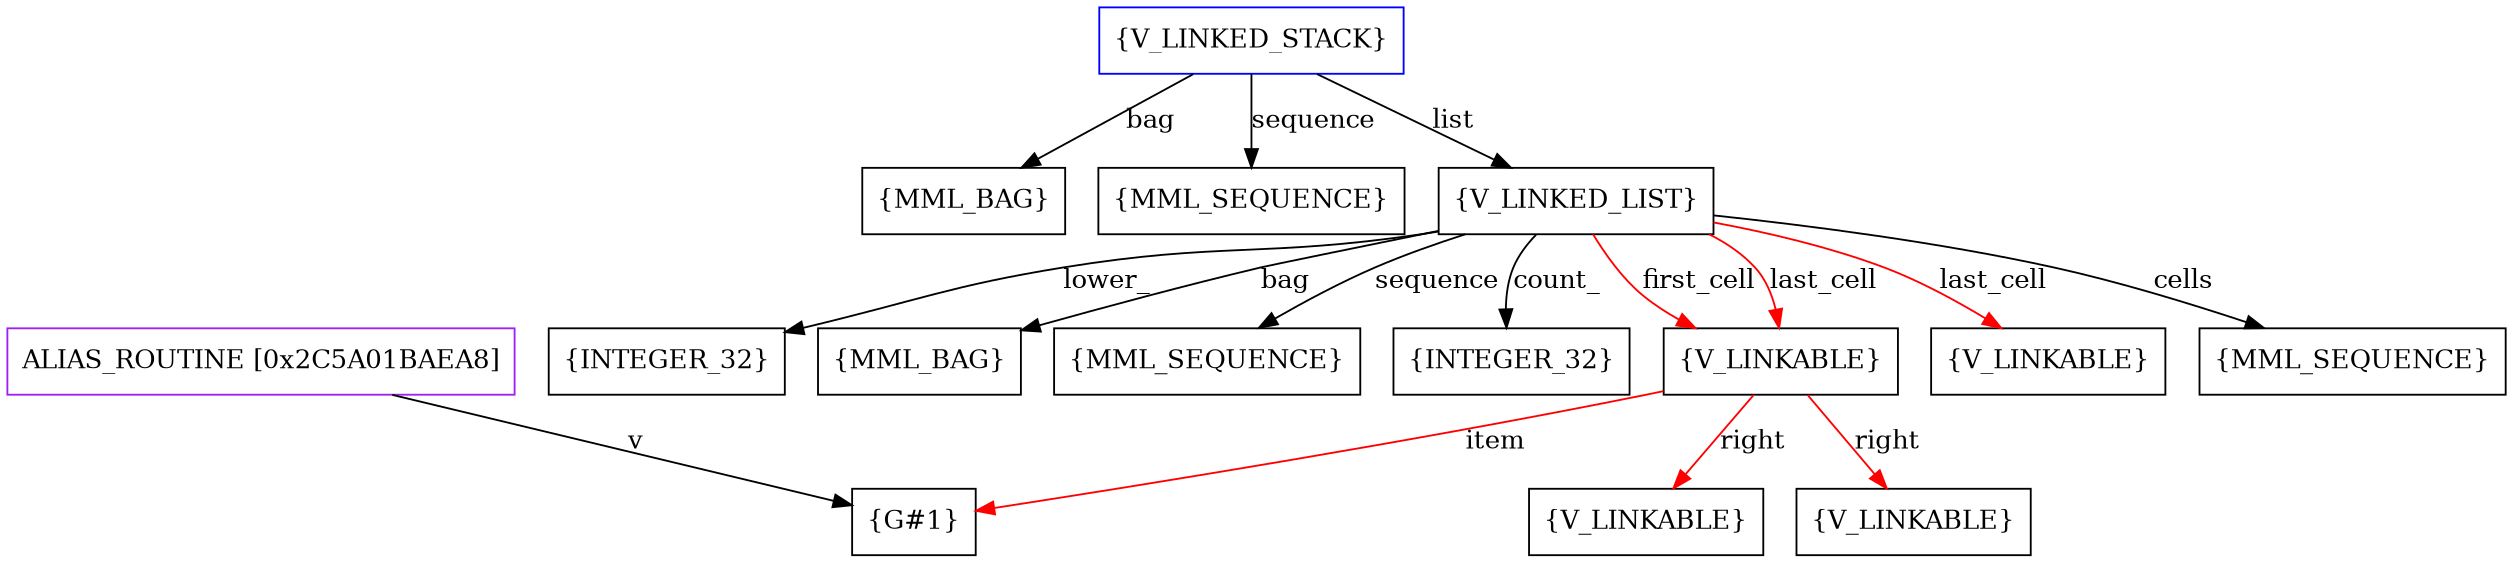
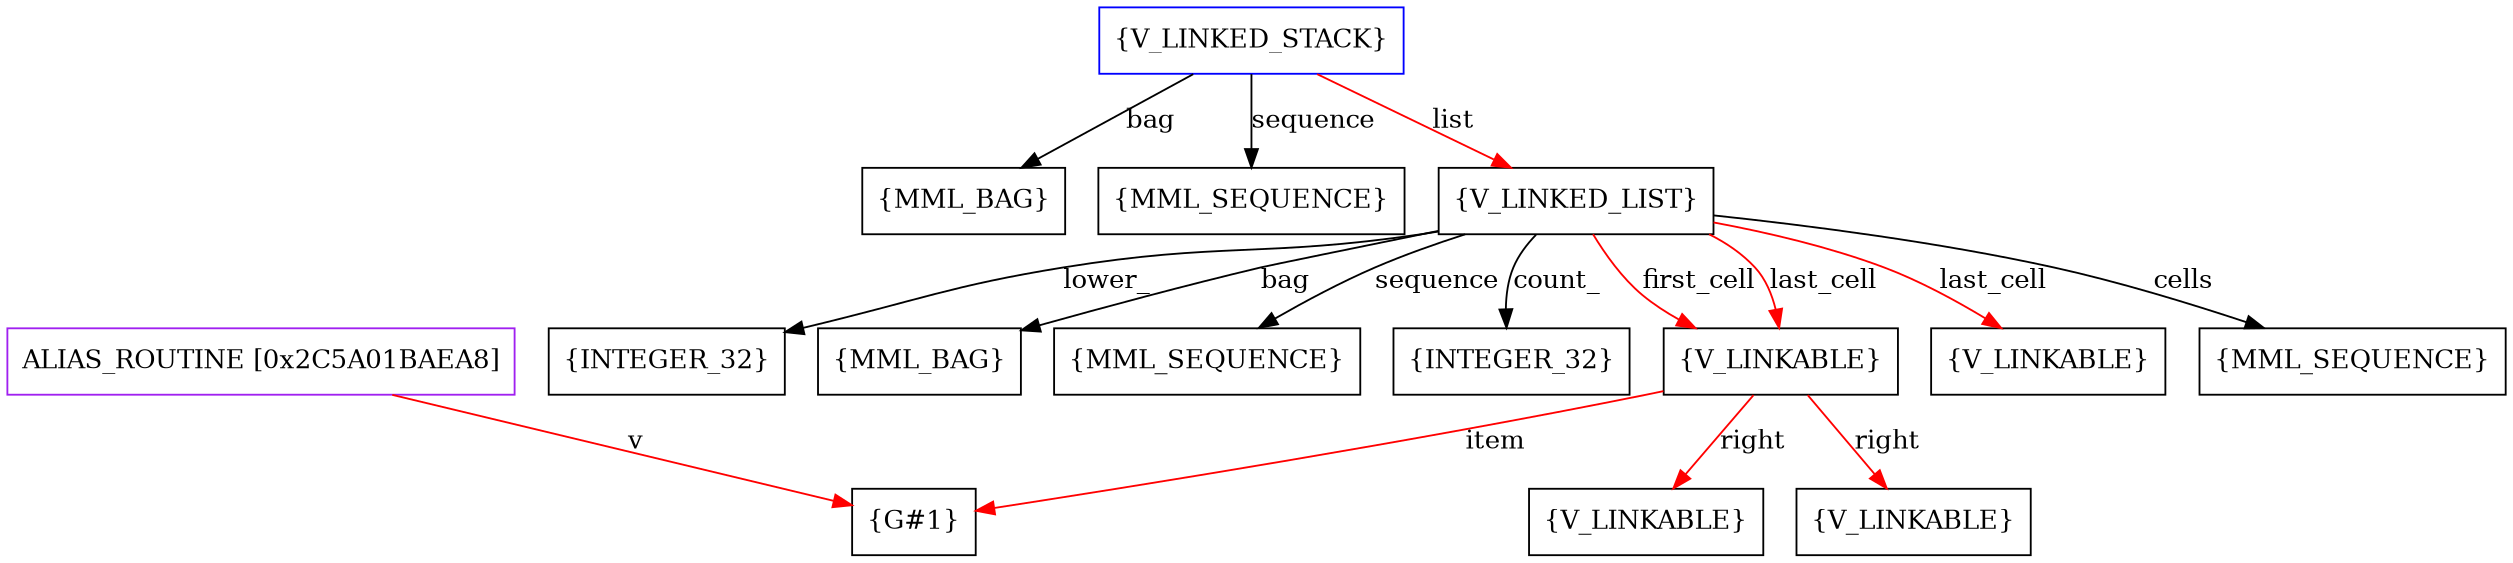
  digraph {
    node [shape=box]
    n1 [color=purple label=<ALIAS_ROUTINE [0x2C5A01BAEA8]>]
    n2 [label=<{G#1}>]
    n3 [color=blue label=<{V_LINKED_STACK}>]
    n4 [label=<{MML_BAG}>]
    n5 [label=<{MML_SEQUENCE}>]
    n6 [label=<{V_LINKED_LIST}>]
    n7 [label=<{INTEGER_32}>]
    n8 [label=<{MML_BAG}>]
    n9 [label=<{MML_SEQUENCE}>]
    n10 [label=<{INTEGER_32}>]
    n11 [label=<{V_LINKABLE}>]
    n12 [label=<{V_LINKABLE}>]
    n13 [label=<{MML_SEQUENCE}>]
    n14 [label=<{V_LINKABLE}>]
    n15 [label=<{V_LINKABLE}>]
-   n1 -> n2 [label=<v>]
+   n1 -> n2 [label=<v> color=red]
    n3 -> n4 [label=<bag>]
    n3 -> n5 [label=<sequence>]
-   n3 -> n6 [color=black label=<list>]
+   n3 -> n6 [color=red label=<list>]
    n6 -> n7 [label=<lower_>]
    n6 -> n8 [label=<bag>]
    n6 -> n9 [label=<sequence>]
    n6 -> n10 [label=<count_>]
    n6 -> n11 [color=red label=<first_cell>]
    n6 -> n11 [color=red label=<last_cell>]
    n6 -> n12 [color=red label=<last_cell>]
    n6 -> n13 [label=<cells>]
    n11 -> n2 [color=red label=<item>]
    n11 -> n14 [color=red label=<right>]
    n11 -> n15 [color=red label=<right>]
  }
